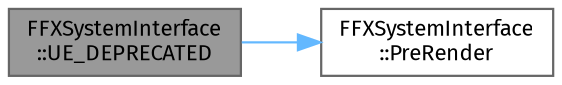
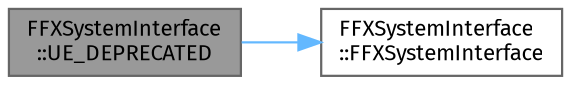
  digraph {
    rankdir=LR
    fontname="Fira Sans"
    node [fontname="Fira Sans" fontsize=10 shape=box style=filled]
    n1 [color=gray40 fillcolor=grey60 fontcolor=black height=0.2 label="FFXSystemInterface\l::UE_DEPRECATED" width=0.4]
-   n2 [color=grey40 fillcolor=white height=0.2 label="FFXSystemInterface\l::PreRender" width=0.4]
+   n2 [color=grey40 fillcolor=white height=0.2 label="FFXSystemInterface\l::FFXSystemInterface" width=0.4]
    n1 -> n2 [color=steelblue1 fontname="Fira Sans" fontsize=10 labelfontname=Helvetica labelfontsize=10 style=solid]
  }
